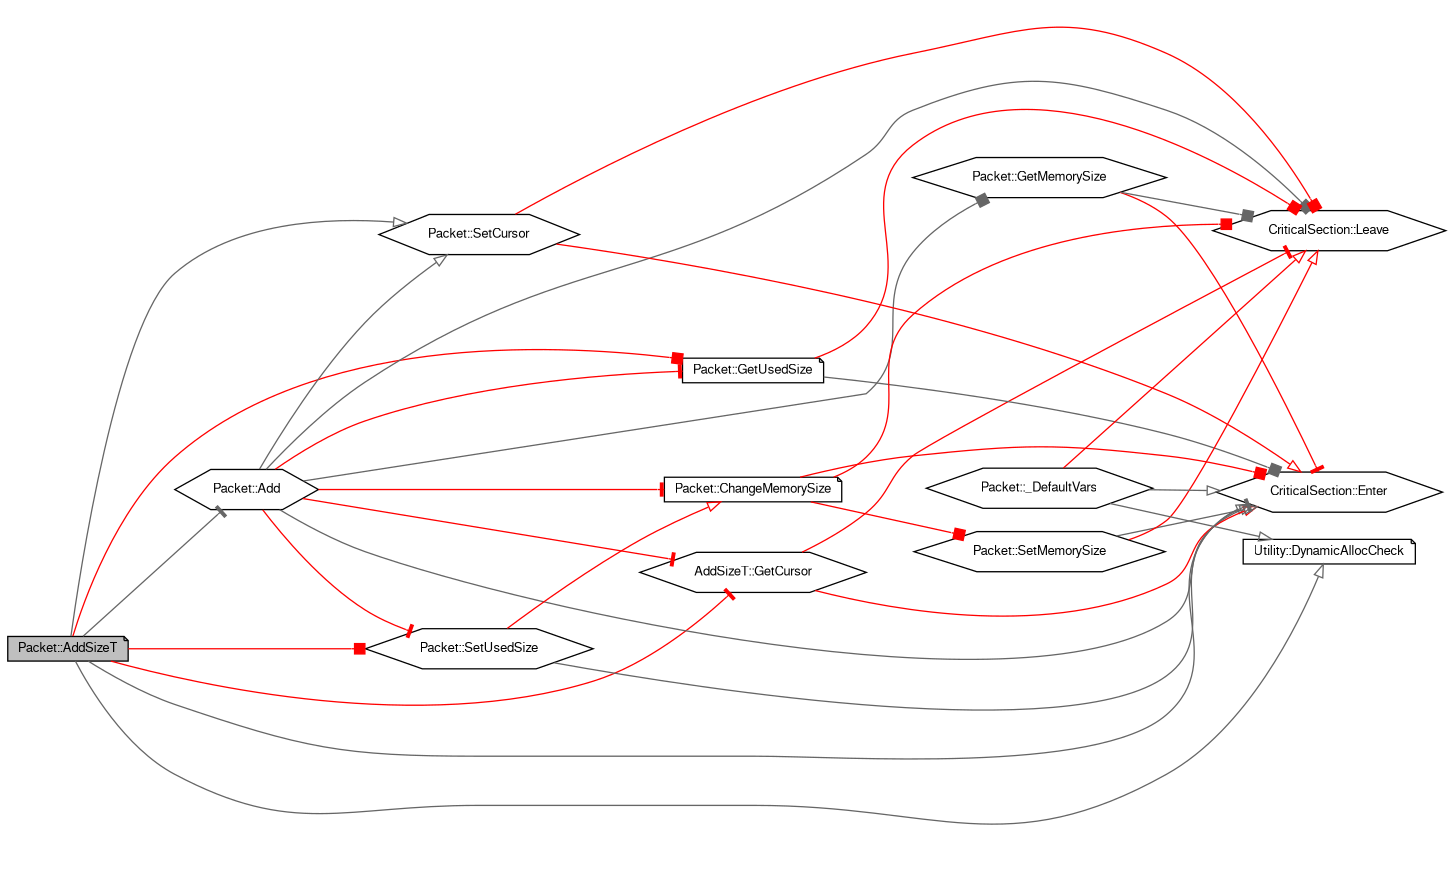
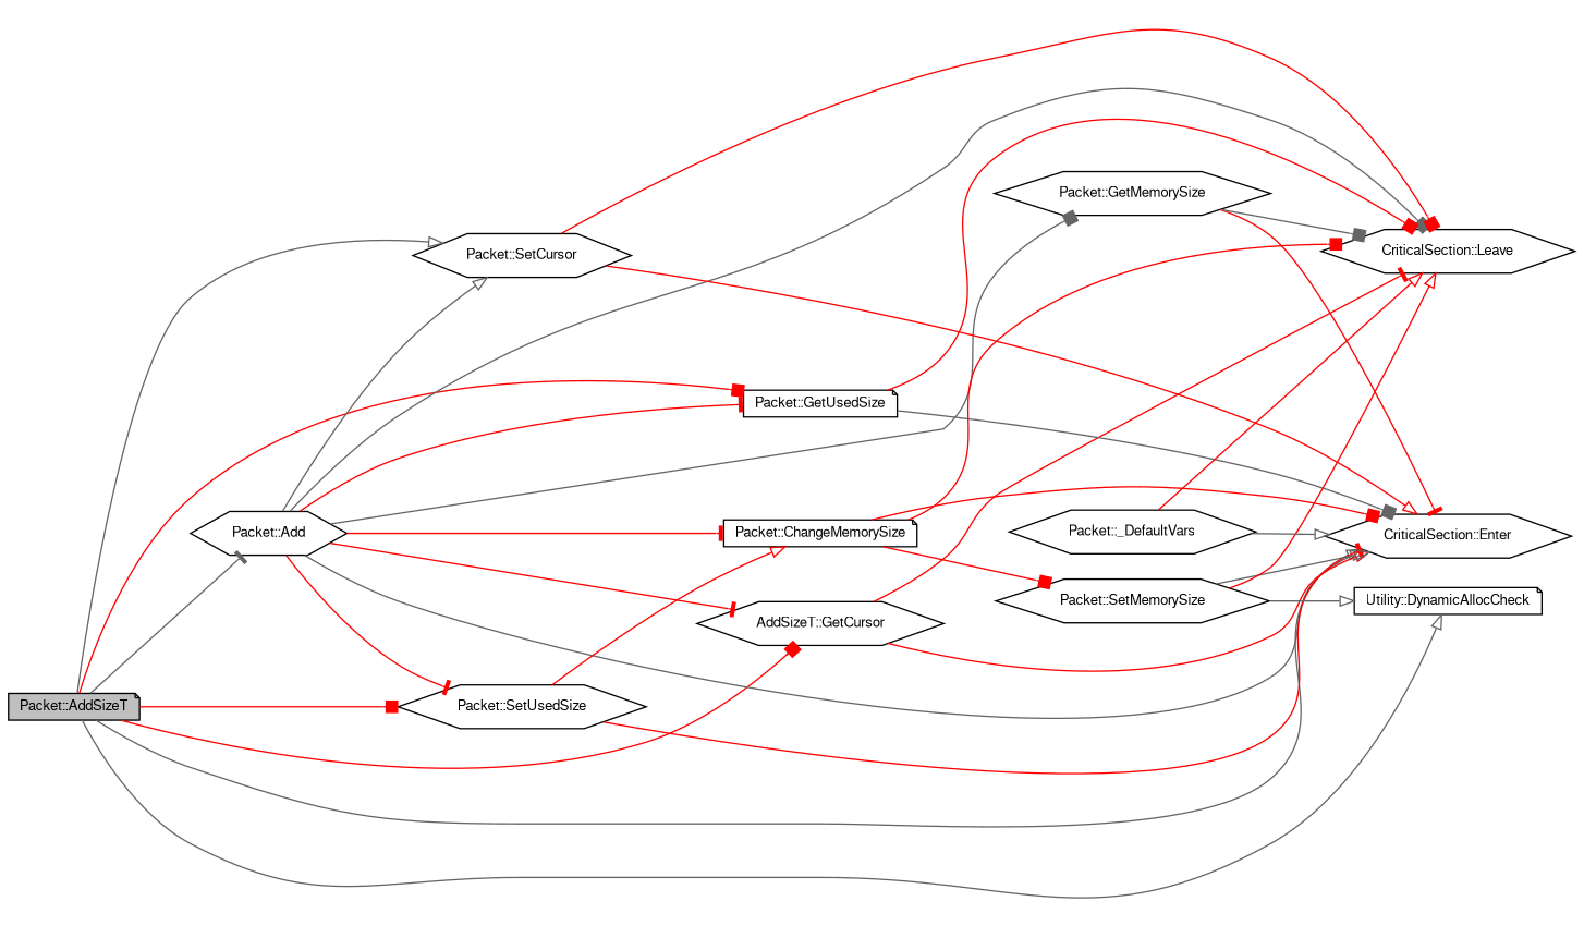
  digraph {
    rankdir=LR
    node [color=black fillcolor=white fontname=FreeSans fontsize=10 shape=hexagon style=filled]
    edge [arrowhead=onormal color=red fontname=FreeSans fontsize=10 labelfontname=FreeSans labelfontsize=10 style=solid]
    n1 [fillcolor=grey75 fontcolor=black height=0.2 label="Packet::AddSizeT" shape=note width=0.4]
    n2 [height=0.2 label="Packet::Add" width=0.4]
    n3 [height=0.2 label="CriticalSection::Enter" width=0.4]
    n4 [height=0.2 label="AddSizeT::GetCursor" width=0.4]
    n5 [height=0.2 label="Packet::GetUsedSize" shape=note width=0.4]
    n6 [height=0.2 label="Packet::SetCursor" width=0.4]
    n7 [height=0.2 label="Packet::SetUsedSize" width=0.4]
    n8 [height=0.2 label="Utility::DynamicAllocCheck" shape=note width=0.4]
    n9 [height=0.2 label="CriticalSection::Leave" width=0.4]
    n10 [height=0.2 label="Packet::ChangeMemorySize" shape=note width=0.4]
    n11 [height=0.2 label="Packet::GetMemorySize" width=0.4]
    n12 [height=0.2 label="Packet::SetMemorySize" width=0.4]
    n13 [height=0.2 label="Packet::_DefaultVars" width=0.4]
    n1 -> n2 [arrowhead=tee color=gray40]
    n1 -> n3 [color=gray40]
-   n1 -> n4 [arrowhead=tee]
+   n1 -> n4 [arrowhead=box]
    n1 -> n5 [arrowhead=box]
    n1 -> n6 [color=gray40]
    n1 -> n7 [arrowhead=box]
    n1 -> n8 [color=gray40]
    n2 -> n3 [color=gray40]
    n2 -> n4 [arrowhead=tee]
    n2 -> n5 [arrowhead=tee]
    n2 -> n6 [color=gray40]
    n2 -> n7 [arrowhead=tee]
    n2 -> n9 [arrowhead=box color=gray40]
    n2 -> n10 [arrowhead=tee]
    n2 -> n11 [arrowhead=box color=gray40]
    n4 -> n3
    n4 -> n9 [arrowhead=tee]
    n5 -> n3 [arrowhead=box color=gray40]
    n5 -> n9 [arrowhead=box]
    n6 -> n3
    n6 -> n9 [arrowhead=box]
-   n7 -> n3 [arrowhead=tee color=gray40]
+   n7 -> n3 [arrowhead=tee]
    n7 -> n10
    n10 -> n3 [arrowhead=box]
    n10 -> n9 [arrowhead=box]
    n10 -> n12 [arrowhead=box]
    n11 -> n3 [arrowhead=tee]
    n11 -> n9 [arrowhead=box color=gray40]
    n12 -> n3 [color=gray40]
-   n13 -> n8 [color=gray40]
+   n12 -> n8 [color=gray40]
    n12 -> n9
    n13 -> n3 [color=gray40]
    n13 -> n9
  }
